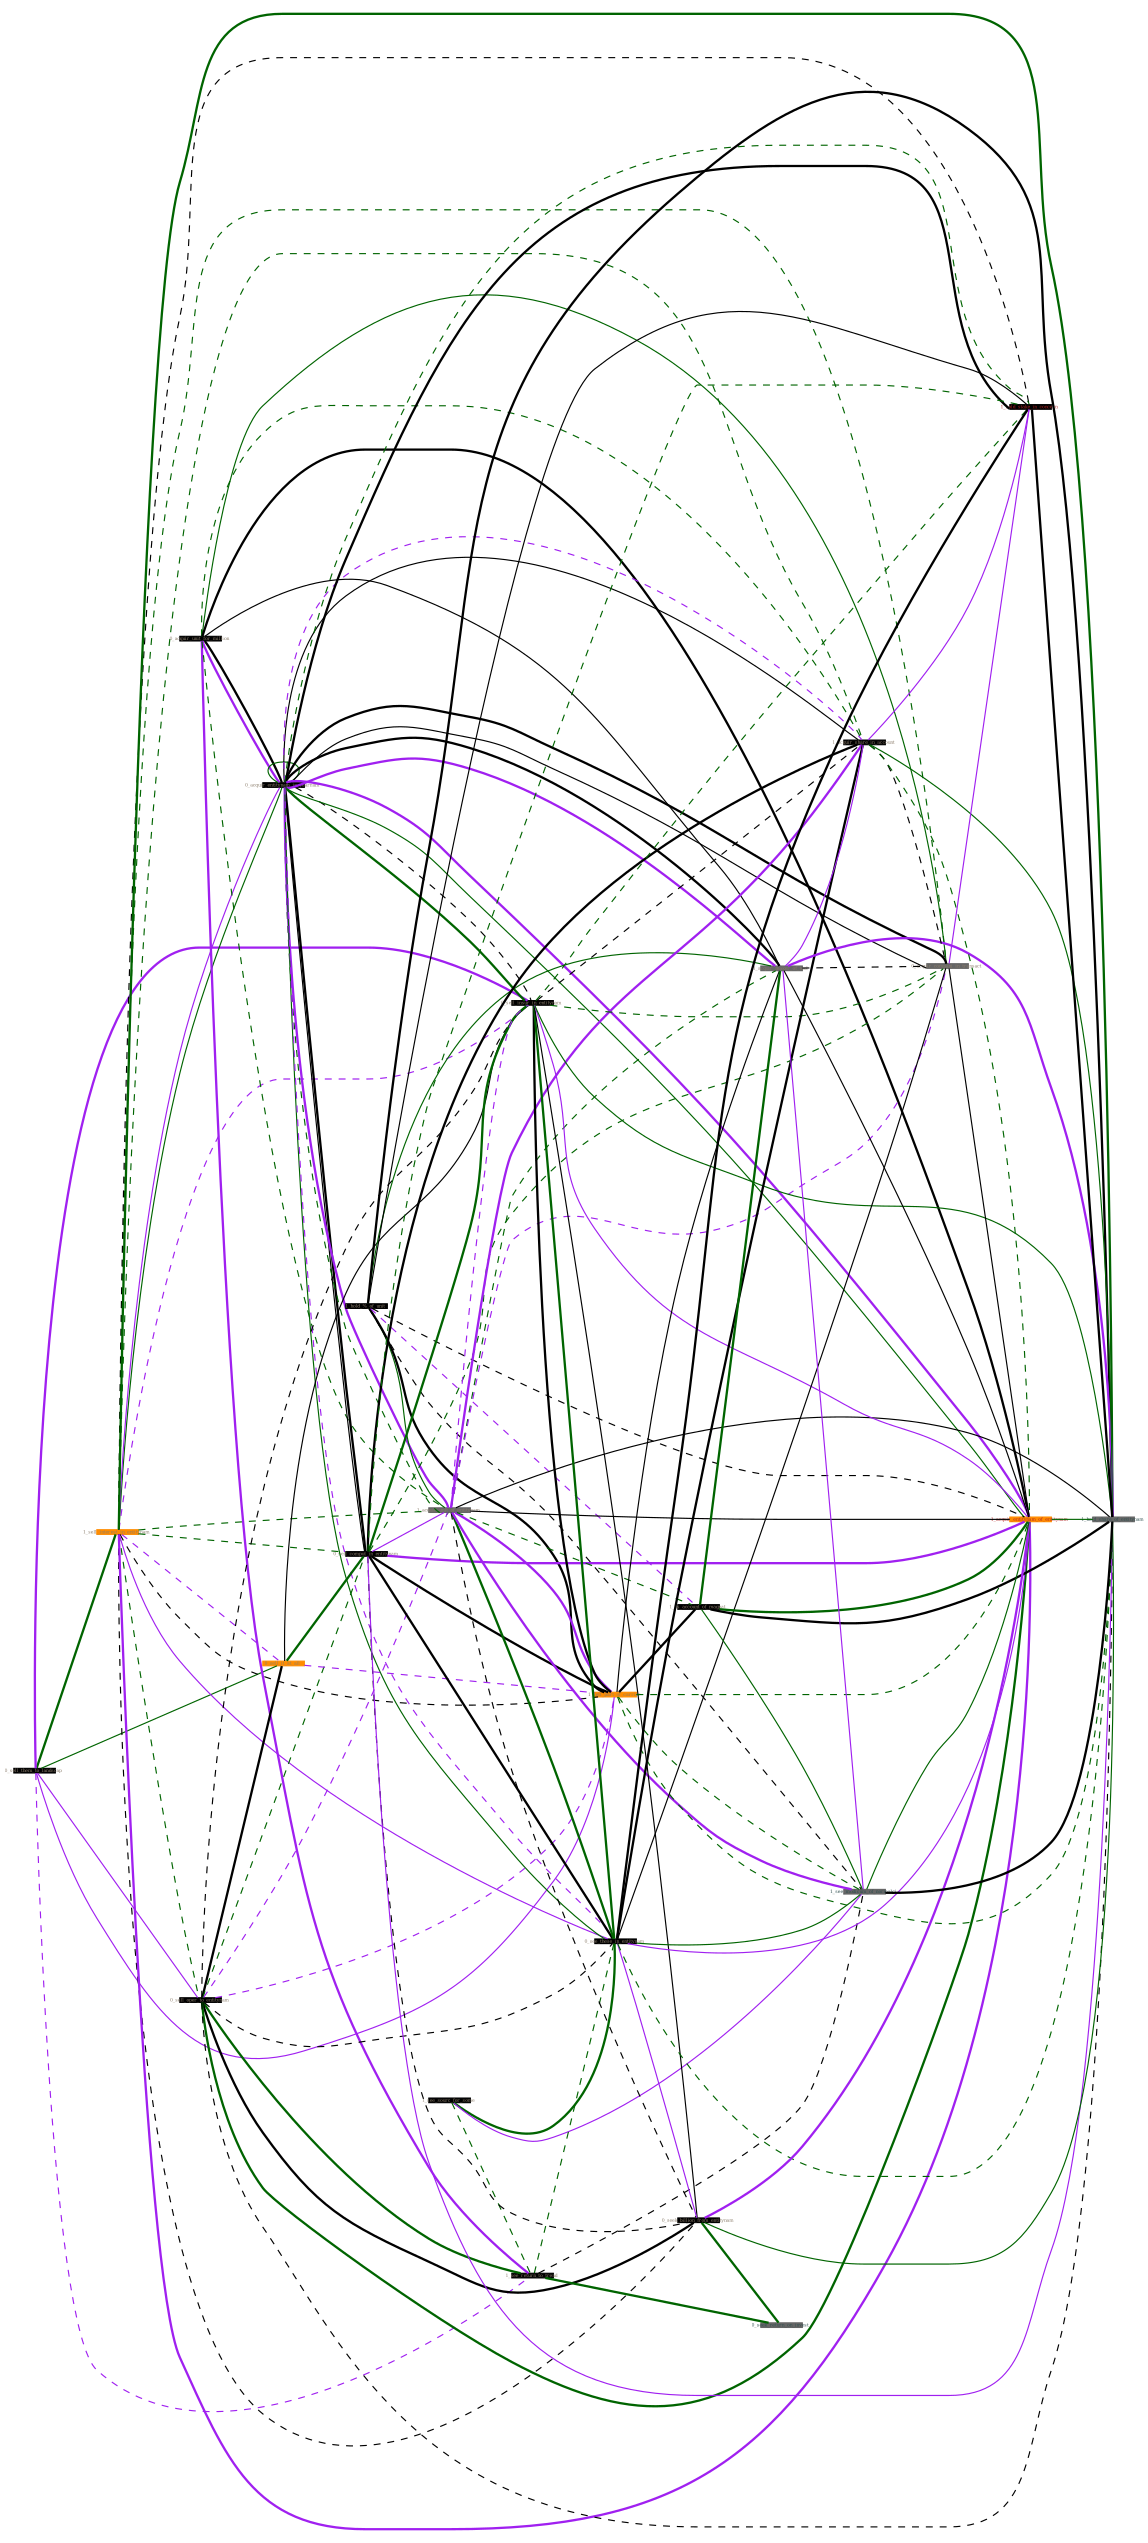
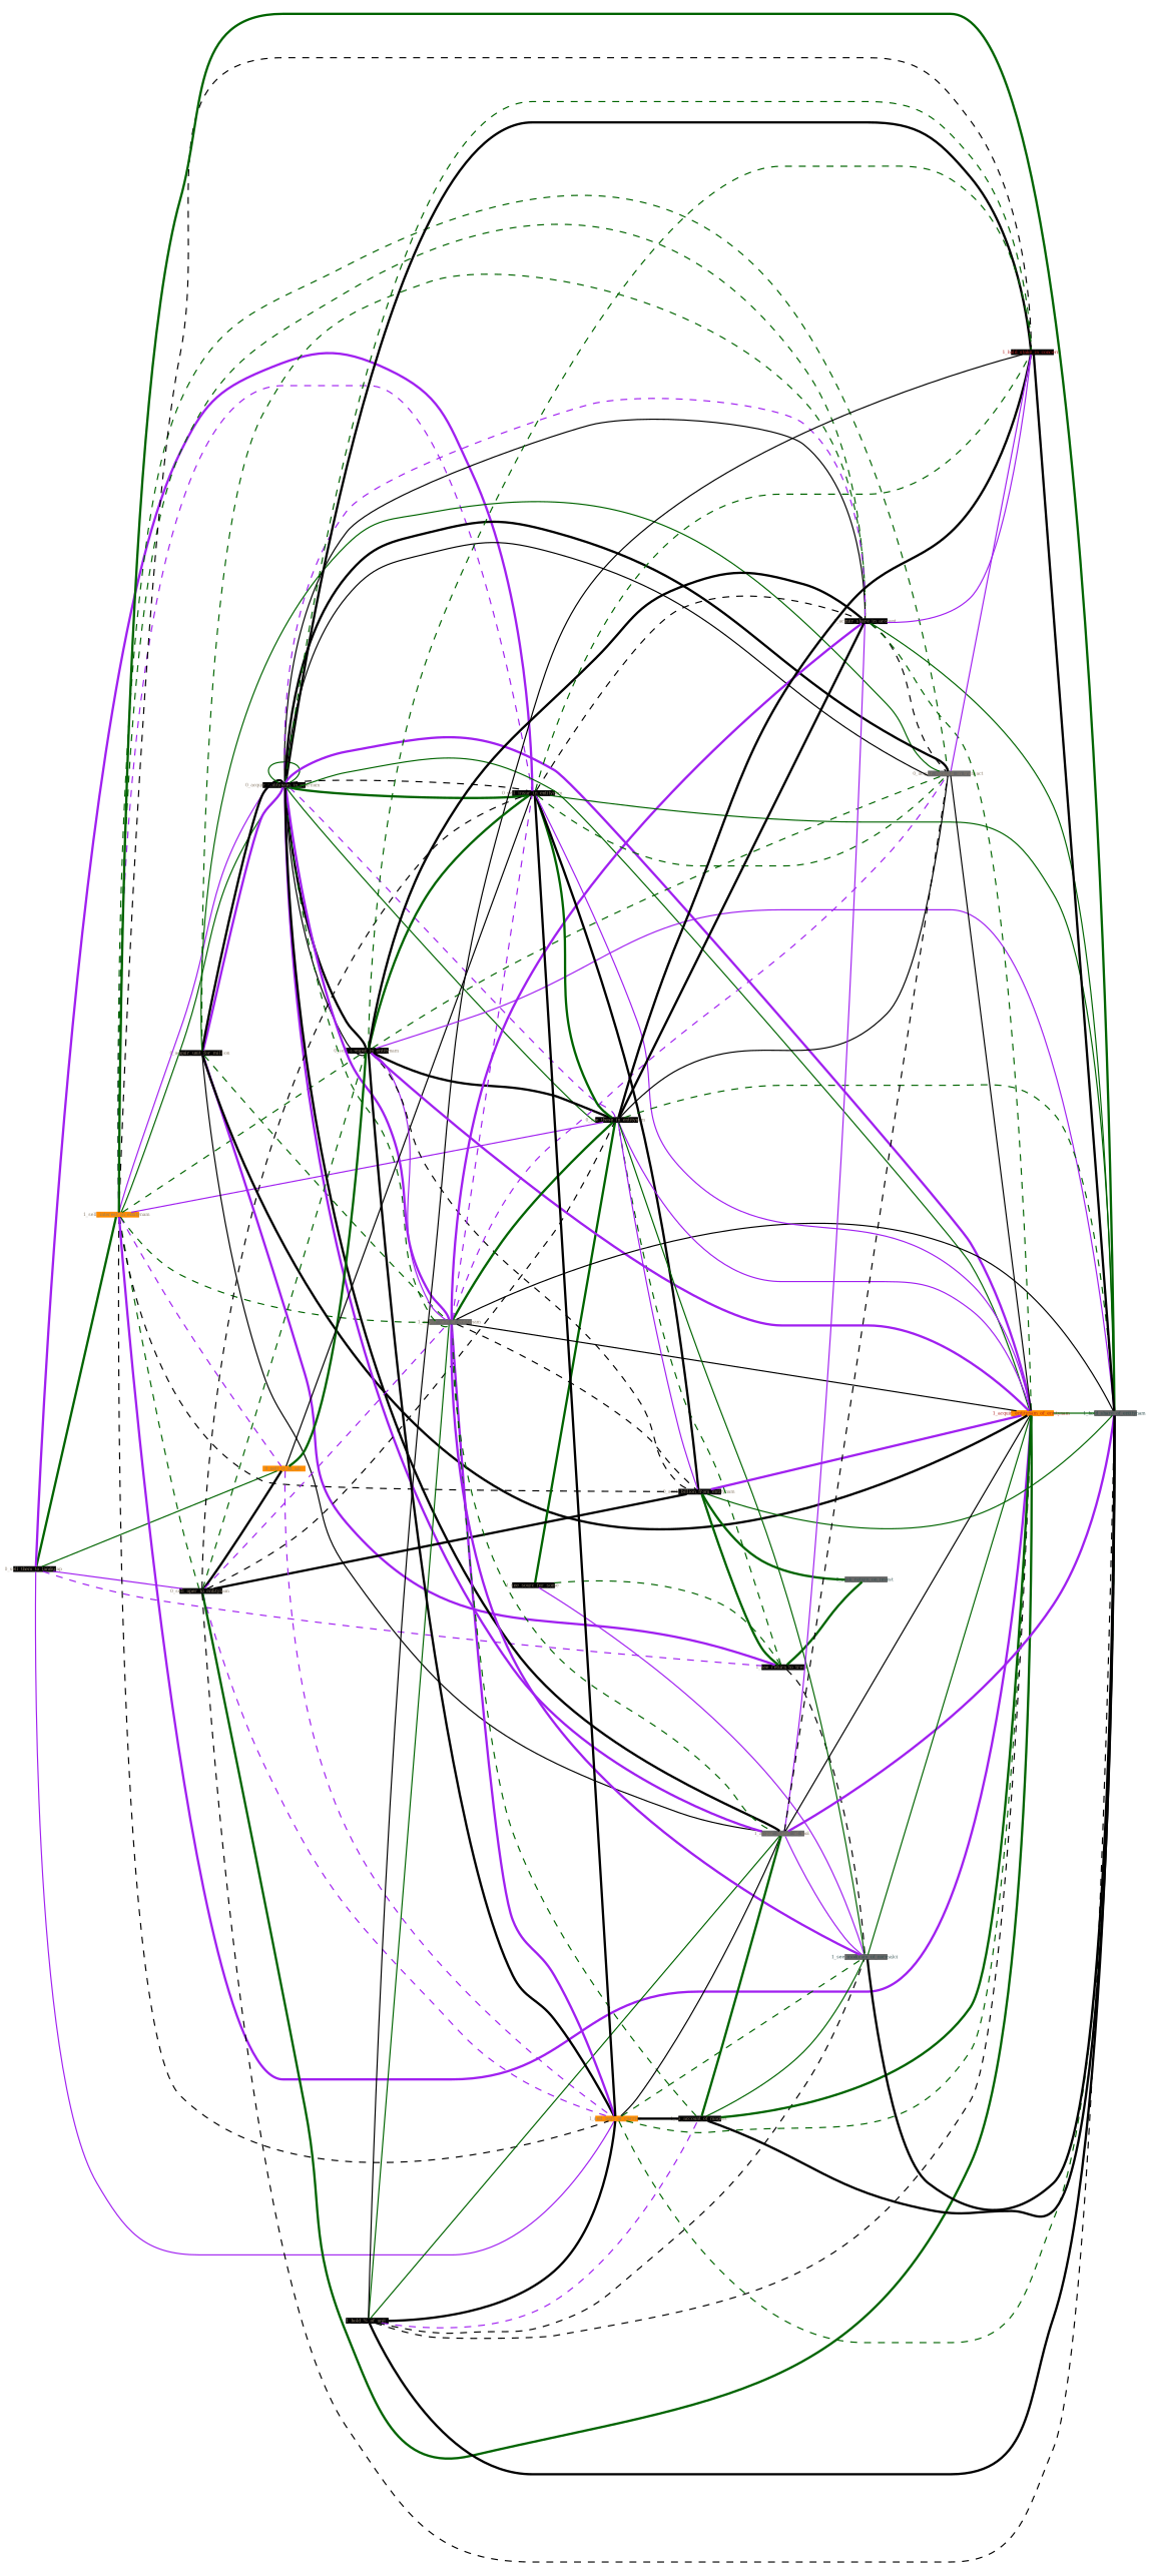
  graph {
    rankdir=LR
    node [color=black fixedsize=true fontcolor="#8b7d6b" fontsize=4 shape=polygon style=filled]
    edge [color=darkgreen style=dashed w=1]
    "0_sell_them_to_landscap " [height=.06 width=.5]
    "1_sell_interest_in_entitynam " [color=darkorange height=.06 width=.5]
    "0_acquir_unit_for_million " [height=.06 width=.5]
    "1_see_sourc_for_some " [height=.06 width=.5]
    "0_acquir_entitynam_in_yearnum " [height=.06 width=.5]
    "0_sell_oper_to_entitynam " [height=.06 width=.5]
    "0_sell_it_at_all " [color=darkorange height=.06 width=.5]
    "1_hold_%_of_unit " [height=.06 width=.5]
    "1_see_return_to_trend " [height=.06 width=.5]
    "0_sell_comput_in_entitynam " [height=.06 width=.5]
    "1_acquir_unit_of_entitynam " [color=gray40 height=.06 width=.5]
    "0_sell_insur_in_entitynam " [height=.06 width=.5]
    "1_sell_part_of_carrier " [color=darkorange height=.06 width=.5]
    "0_see_these_in_entitynam " [height=.06 width=.5]
    "1_us_account_of_magnat " [height=.06 width=.5]
    "0_seek_billion_from_entitynam " [height=.06 width=.5]
    "1_acquir_maker_of_tool " [color=gray40 height=.06 width=.5]
    "1_acquir_share_in_account " [height=.06 width=.5]
    "0_acquir_compani_in_transact " [color=gray40 height=.06 width=.5]
    "1_hold_stake_in_concern " [fontcolor="#b22222" height=.06 width=.5]
    "1_acquir_entitynam_of_entitynam " [color=darkorange fontcolor="#b22222" height=.06 width=.5]
    "1_hold_share_of_entitynam " [color=gray40 fontcolor="#2f4f4f" height=.06 width=.5]
    "1_see_modicum_of_normalci " [color=gray40 fontcolor="#2f4f4f" height=.06 width=.5]
    "0_seek_return_on_invest " [color=gray40 fontcolor="#2f4f4f" height=.06 width=.5]
    subgraph sub_1 {
      "0_sell_them_to_landscap "
      "1_sell_interest_in_entitynam "
      "0_acquir_unit_for_million "
      "1_see_sourc_for_some "
      "0_acquir_entitynam_in_yearnum "
      "0_sell_oper_to_entitynam "
      "0_sell_it_at_all "
      "1_hold_%_of_unit "
      "1_see_return_to_trend "
      "0_sell_comput_in_entitynam "
      "1_acquir_unit_of_entitynam "
      "0_sell_insur_in_entitynam "
      "1_sell_part_of_carrier "
      "0_see_these_in_entitynam "
      "1_us_account_of_magnat "
      "0_seek_billion_from_entitynam "
      "1_acquir_maker_of_tool "
      "1_acquir_share_in_account "
      "0_acquir_compani_in_transact "
    }
    subgraph sub_2 {
      "1_hold_stake_in_concern "
      "1_acquir_entitynam_of_entitynam "
    }
    "0_sell_them_to_landscap " -- "1_sell_interest_in_entitynam " [style=bold]
    "0_sell_them_to_landscap " -- "0_sell_oper_to_entitynam " [color=purple style=solid w=2]
    "0_sell_them_to_landscap " -- "0_sell_it_at_all " [style=solid]
    "0_sell_them_to_landscap " -- "1_see_return_to_trend " [color=purple]
    "0_sell_them_to_landscap " -- "0_sell_insur_in_entitynam " [color=purple style=bold]
    "0_sell_them_to_landscap " -- "1_sell_part_of_carrier " [color=purple style=solid]
    "1_sell_interest_in_entitynam " -- "0_acquir_entitynam_in_yearnum " [style=solid]
    "1_sell_interest_in_entitynam " -- "0_acquir_entitynam_in_yearnum " [color=purple style=solid]
    "1_sell_interest_in_entitynam " -- "0_sell_oper_to_entitynam " [w=2]
    "1_sell_interest_in_entitynam " -- "0_sell_it_at_all " [color=purple]
    "1_sell_interest_in_entitynam " -- "0_sell_comput_in_entitynam " [w=3]
    "1_sell_interest_in_entitynam " -- "1_acquir_unit_of_entitynam "
    "1_sell_interest_in_entitynam " -- "0_sell_insur_in_entitynam " [color=purple w=3]
    "1_sell_interest_in_entitynam " -- "1_sell_part_of_carrier " [color=black]
    "1_sell_interest_in_entitynam " -- "0_see_these_in_entitynam " [color=purple style=solid w=2]
    "1_sell_interest_in_entitynam " -- "0_seek_billion_from_entitynam " [color=black]
    "1_sell_interest_in_entitynam " -- "1_acquir_share_in_account "
    "1_sell_interest_in_entitynam " -- "0_acquir_compani_in_transact "
    "1_sell_interest_in_entitynam " -- "1_hold_stake_in_concern " [color=black]
    "1_sell_interest_in_entitynam " -- "1_acquir_entitynam_of_entitynam " [color=purple style=bold]
    "1_sell_interest_in_entitynam " -- "1_hold_share_of_entitynam " [style=bold]
    "0_acquir_unit_for_million " -- "0_acquir_entitynam_in_yearnum " [color=purple style=bold]
    "0_acquir_unit_for_million " -- "0_acquir_entitynam_in_yearnum " [color=black style=bold]
    "0_acquir_unit_for_million " -- "1_see_return_to_trend " [color=purple style=bold]
    "0_acquir_unit_for_million " -- "1_acquir_unit_of_entitynam " [w=2]
    "0_acquir_unit_for_million " -- "1_acquir_maker_of_tool " [color=black style=solid]
    "0_acquir_unit_for_million " -- "1_acquir_share_in_account "
    "0_acquir_unit_for_million " -- "0_acquir_compani_in_transact " [style=solid]
    "0_acquir_unit_for_million " -- "1_acquir_entitynam_of_entitynam " [color=black style=bold]
    "1_see_sourc_for_some " -- "1_see_return_to_trend "
    "1_see_sourc_for_some " -- "0_see_these_in_entitynam " [style=bold]
    "1_see_sourc_for_some " -- "1_see_modicum_of_normalci " [color=purple style=solid]
    "0_acquir_entitynam_in_yearnum " -- "0_acquir_entitynam_in_yearnum " [style=solid w=4]
    "0_acquir_entitynam_in_yearnum " -- "0_sell_comput_in_entitynam " [color=black style=solid]
    "0_acquir_entitynam_in_yearnum " -- "0_sell_comput_in_entitynam " [color=black style=bold]
    "0_acquir_entitynam_in_yearnum " -- "1_acquir_unit_of_entitynam "
    "0_acquir_entitynam_in_yearnum " -- "1_acquir_unit_of_entitynam " [color=purple style=bold]
    "0_acquir_entitynam_in_yearnum " -- "0_sell_insur_in_entitynam " [style=bold]
    "0_acquir_entitynam_in_yearnum " -- "0_sell_insur_in_entitynam " [color=black]
    "0_acquir_entitynam_in_yearnum " -- "0_see_these_in_entitynam " [style=solid]
    "0_acquir_entitynam_in_yearnum " -- "0_see_these_in_entitynam " [color=purple]
    "0_acquir_entitynam_in_yearnum " -- "1_acquir_maker_of_tool " [color=purple style=bold]
    "0_acquir_entitynam_in_yearnum " -- "1_acquir_maker_of_tool " [color=black style=bold]
    "0_acquir_entitynam_in_yearnum " -- "1_acquir_share_in_account " [color=black style=solid w=2]
    "0_acquir_entitynam_in_yearnum " -- "1_acquir_share_in_account " [color=purple w=2]
    "0_acquir_entitynam_in_yearnum " -- "0_acquir_compani_in_transact " [color=black style=solid w=2]
    "0_acquir_entitynam_in_yearnum " -- "0_acquir_compani_in_transact " [color=black style=bold w=2]
    "0_acquir_entitynam_in_yearnum " -- "1_hold_stake_in_concern " [color=black style=bold]
    "0_acquir_entitynam_in_yearnum " -- "1_hold_stake_in_concern "
    "0_acquir_entitynam_in_yearnum " -- "1_acquir_entitynam_of_entitynam " [style=solid w=2]
    "0_acquir_entitynam_in_yearnum " -- "1_acquir_entitynam_of_entitynam " [color=purple style=bold w=2]
    "0_sell_oper_to_entitynam " -- "0_sell_it_at_all " [color=black style=bold]
-   "0_sell_oper_to_entitynam " -- "1_see_return_to_trend " [style=bold]
+   "0_seek_billion_from_entitynam " -- "1_see_return_to_trend " [style=bold]
    "0_sell_oper_to_entitynam " -- "0_sell_comput_in_entitynam " [w=2]
    "0_sell_oper_to_entitynam " -- "1_acquir_unit_of_entitynam " [color=purple]
    "0_sell_oper_to_entitynam " -- "0_sell_insur_in_entitynam " [color=black w=2]
    "0_sell_oper_to_entitynam " -- "1_sell_part_of_carrier " [color=purple]
    "0_sell_oper_to_entitynam " -- "0_see_these_in_entitynam " [color=black]
    "0_sell_oper_to_entitynam " -- "0_seek_billion_from_entitynam " [color=black style=bold]
    "0_sell_oper_to_entitynam " -- "1_acquir_entitynam_of_entitynam " [style=bold]
    "0_sell_oper_to_entitynam " -- "1_hold_share_of_entitynam " [color=black]
    "0_sell_it_at_all " -- "0_sell_comput_in_entitynam " [style=bold]
    "0_sell_it_at_all " -- "0_sell_insur_in_entitynam " [color=black style=solid]
    "0_sell_it_at_all " -- "1_sell_part_of_carrier " [color=purple]
    "1_hold_%_of_unit " -- "1_acquir_unit_of_entitynam " [style=solid]
    "1_hold_%_of_unit " -- "1_sell_part_of_carrier " [color=black style=bold]
    "1_hold_%_of_unit " -- "1_us_account_of_magnat " [color=purple]
    "1_hold_%_of_unit " -- "1_acquir_maker_of_tool " [style=solid]
    "1_hold_%_of_unit " -- "1_hold_stake_in_concern " [color=black style=solid]
    "1_hold_%_of_unit " -- "1_acquir_entitynam_of_entitynam " [color=black]
    "1_hold_%_of_unit " -- "1_hold_share_of_entitynam " [color=black style=bold w=2]
    "1_hold_%_of_unit " -- "1_see_modicum_of_normalci " [color=black]
    "1_see_return_to_trend " -- "0_see_these_in_entitynam "
    "1_see_return_to_trend " -- "1_see_modicum_of_normalci " [color=black]
    "1_see_return_to_trend " -- "0_seek_return_on_invest " [style=bold]
    "0_sell_comput_in_entitynam " -- "1_acquir_unit_of_entitynam " [color=purple style=solid]
    "0_sell_comput_in_entitynam " -- "0_sell_insur_in_entitynam " [style=bold w=3]
    "0_sell_comput_in_entitynam " -- "1_sell_part_of_carrier " [color=black style=bold]
    "0_sell_comput_in_entitynam " -- "0_see_these_in_entitynam " [color=black style=bold w=2]
    "0_sell_comput_in_entitynam " -- "0_seek_billion_from_entitynam " [color=black]
    "0_sell_comput_in_entitynam " -- "1_acquir_share_in_account " [color=black style=bold]
    "0_sell_comput_in_entitynam " -- "0_acquir_compani_in_transact "
    "0_sell_comput_in_entitynam " -- "1_hold_stake_in_concern "
    "0_sell_comput_in_entitynam " -- "1_acquir_entitynam_of_entitynam " [color=purple style=bold]
    "0_sell_comput_in_entitynam " -- "1_hold_share_of_entitynam " [color=purple style=solid]
    "1_acquir_unit_of_entitynam " -- "0_sell_insur_in_entitynam " [color=purple]
    "1_acquir_unit_of_entitynam " -- "1_sell_part_of_carrier " [color=purple style=bold]
    "1_acquir_unit_of_entitynam " -- "0_see_these_in_entitynam " [style=bold]
    "1_acquir_unit_of_entitynam " -- "1_us_account_of_magnat "
    "1_acquir_unit_of_entitynam " -- "0_seek_billion_from_entitynam " [color=black]
    "1_acquir_unit_of_entitynam " -- "1_acquir_maker_of_tool " [w=2]
    "1_acquir_unit_of_entitynam " -- "1_acquir_share_in_account " [color=purple style=bold]
    "1_acquir_unit_of_entitynam " -- "0_acquir_compani_in_transact " [color=purple]
    "1_acquir_unit_of_entitynam " -- "1_acquir_entitynam_of_entitynam " [color=black style=solid w=3]
    "1_acquir_unit_of_entitynam " -- "1_hold_share_of_entitynam " [color=black style=solid w=2]
    "1_acquir_unit_of_entitynam " -- "1_see_modicum_of_normalci " [color=purple style=bold]
    "0_sell_insur_in_entitynam " -- "1_sell_part_of_carrier " [color=black style=bold]
    "0_sell_insur_in_entitynam " -- "0_see_these_in_entitynam " [style=bold w=2]
-   "0_sell_insur_in_entitynam " -- "0_seek_billion_from_entitynam " [color=black style=solid]
+   "0_sell_insur_in_entitynam " -- "0_seek_billion_from_entitynam " [color=black style=bold]
    "0_sell_insur_in_entitynam " -- "1_acquir_share_in_account " [color=black]
    "0_sell_insur_in_entitynam " -- "0_acquir_compani_in_transact "
    "0_sell_insur_in_entitynam " -- "1_hold_stake_in_concern "
    "0_sell_insur_in_entitynam " -- "1_acquir_entitynam_of_entitynam " [color=purple style=solid]
    "0_sell_insur_in_entitynam " -- "1_hold_share_of_entitynam " [style=solid]
    "1_sell_part_of_carrier " -- "1_us_account_of_magnat " [color=black style=bold]
    "1_sell_part_of_carrier " -- "1_acquir_maker_of_tool " [color=black style=solid]
    "1_sell_part_of_carrier " -- "1_acquir_entitynam_of_entitynam "
    "1_sell_part_of_carrier " -- "1_hold_share_of_entitynam "
    "1_sell_part_of_carrier " -- "1_see_modicum_of_normalci "
    "0_see_these_in_entitynam " -- "0_seek_billion_from_entitynam " [color=purple style=solid]
    "0_see_these_in_entitynam " -- "1_acquir_share_in_account " [color=black style=bold]
    "0_see_these_in_entitynam " -- "0_acquir_compani_in_transact " [color=black style=solid]
    "0_see_these_in_entitynam " -- "1_hold_stake_in_concern " [color=black style=bold]
    "0_see_these_in_entitynam " -- "1_acquir_entitynam_of_entitynam " [color=purple style=solid]
    "0_see_these_in_entitynam " -- "1_hold_share_of_entitynam "
    "0_see_these_in_entitynam " -- "1_see_modicum_of_normalci " [style=solid]
    "1_us_account_of_magnat " -- "1_acquir_maker_of_tool " [style=bold]
    "1_us_account_of_magnat " -- "1_acquir_entitynam_of_entitynam " [style=bold]
    "1_us_account_of_magnat " -- "1_hold_share_of_entitynam " [color=black style=bold]
    "1_us_account_of_magnat " -- "1_see_modicum_of_normalci " [style=solid]
    "0_seek_billion_from_entitynam " -- "1_acquir_entitynam_of_entitynam " [color=purple style=bold]
    "0_seek_billion_from_entitynam " -- "1_hold_share_of_entitynam " [style=solid]
    "0_seek_billion_from_entitynam " -- "0_seek_return_on_invest " [style=bold]
    "1_acquir_maker_of_tool " -- "1_acquir_share_in_account " [color=purple style=solid]
    "1_acquir_maker_of_tool " -- "0_acquir_compani_in_transact " [color=black]
    "1_acquir_maker_of_tool " -- "1_acquir_entitynam_of_entitynam " [color=black style=solid w=2]
    "1_acquir_maker_of_tool " -- "1_hold_share_of_entitynam " [color=purple style=bold]
    "1_acquir_maker_of_tool " -- "1_see_modicum_of_normalci " [color=purple style=solid]
    "1_acquir_share_in_account " -- "0_acquir_compani_in_transact " [color=black w=2]
    "1_acquir_share_in_account " -- "1_hold_stake_in_concern " [color=purple style=solid]
    "1_acquir_share_in_account " -- "1_acquir_entitynam_of_entitynam "
    "1_acquir_share_in_account " -- "1_hold_share_of_entitynam " [style=solid]
    "0_acquir_compani_in_transact " -- "1_hold_stake_in_concern " [color=purple style=solid]
    "0_acquir_compani_in_transact " -- "1_acquir_entitynam_of_entitynam " [color=black style=solid]
    "1_hold_stake_in_concern " -- "1_hold_share_of_entitynam " [color=black style=bold]
    "1_acquir_entitynam_of_entitynam " -- "1_hold_share_of_entitynam " [style=solid w=2]
    "1_see_modicum_of_normalci " -- "1_acquir_entitynam_of_entitynam " [style=solid]
    "1_see_modicum_of_normalci " -- "1_hold_share_of_entitynam " [color=black style=bold]
  }
